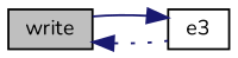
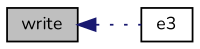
  digraph {
    rankdir=LR
    fontname=Nunito
    node [color=black fontname=Nunito fontsize=10 shape=record]
    edge [color=midnightblue dir=back fontname=Nunito fontsize=10 labelfontname=FreeSans labelfontsize=10]
    n1 [fillcolor=grey75 fontcolor=black height=0.2 label=write style=filled width=0.4]
    n2 [height=0.2 label=e3 width=0.4]
    n1 -> n2 [style=dotted]
-   n2 -> n1 [style=solid]
  }
